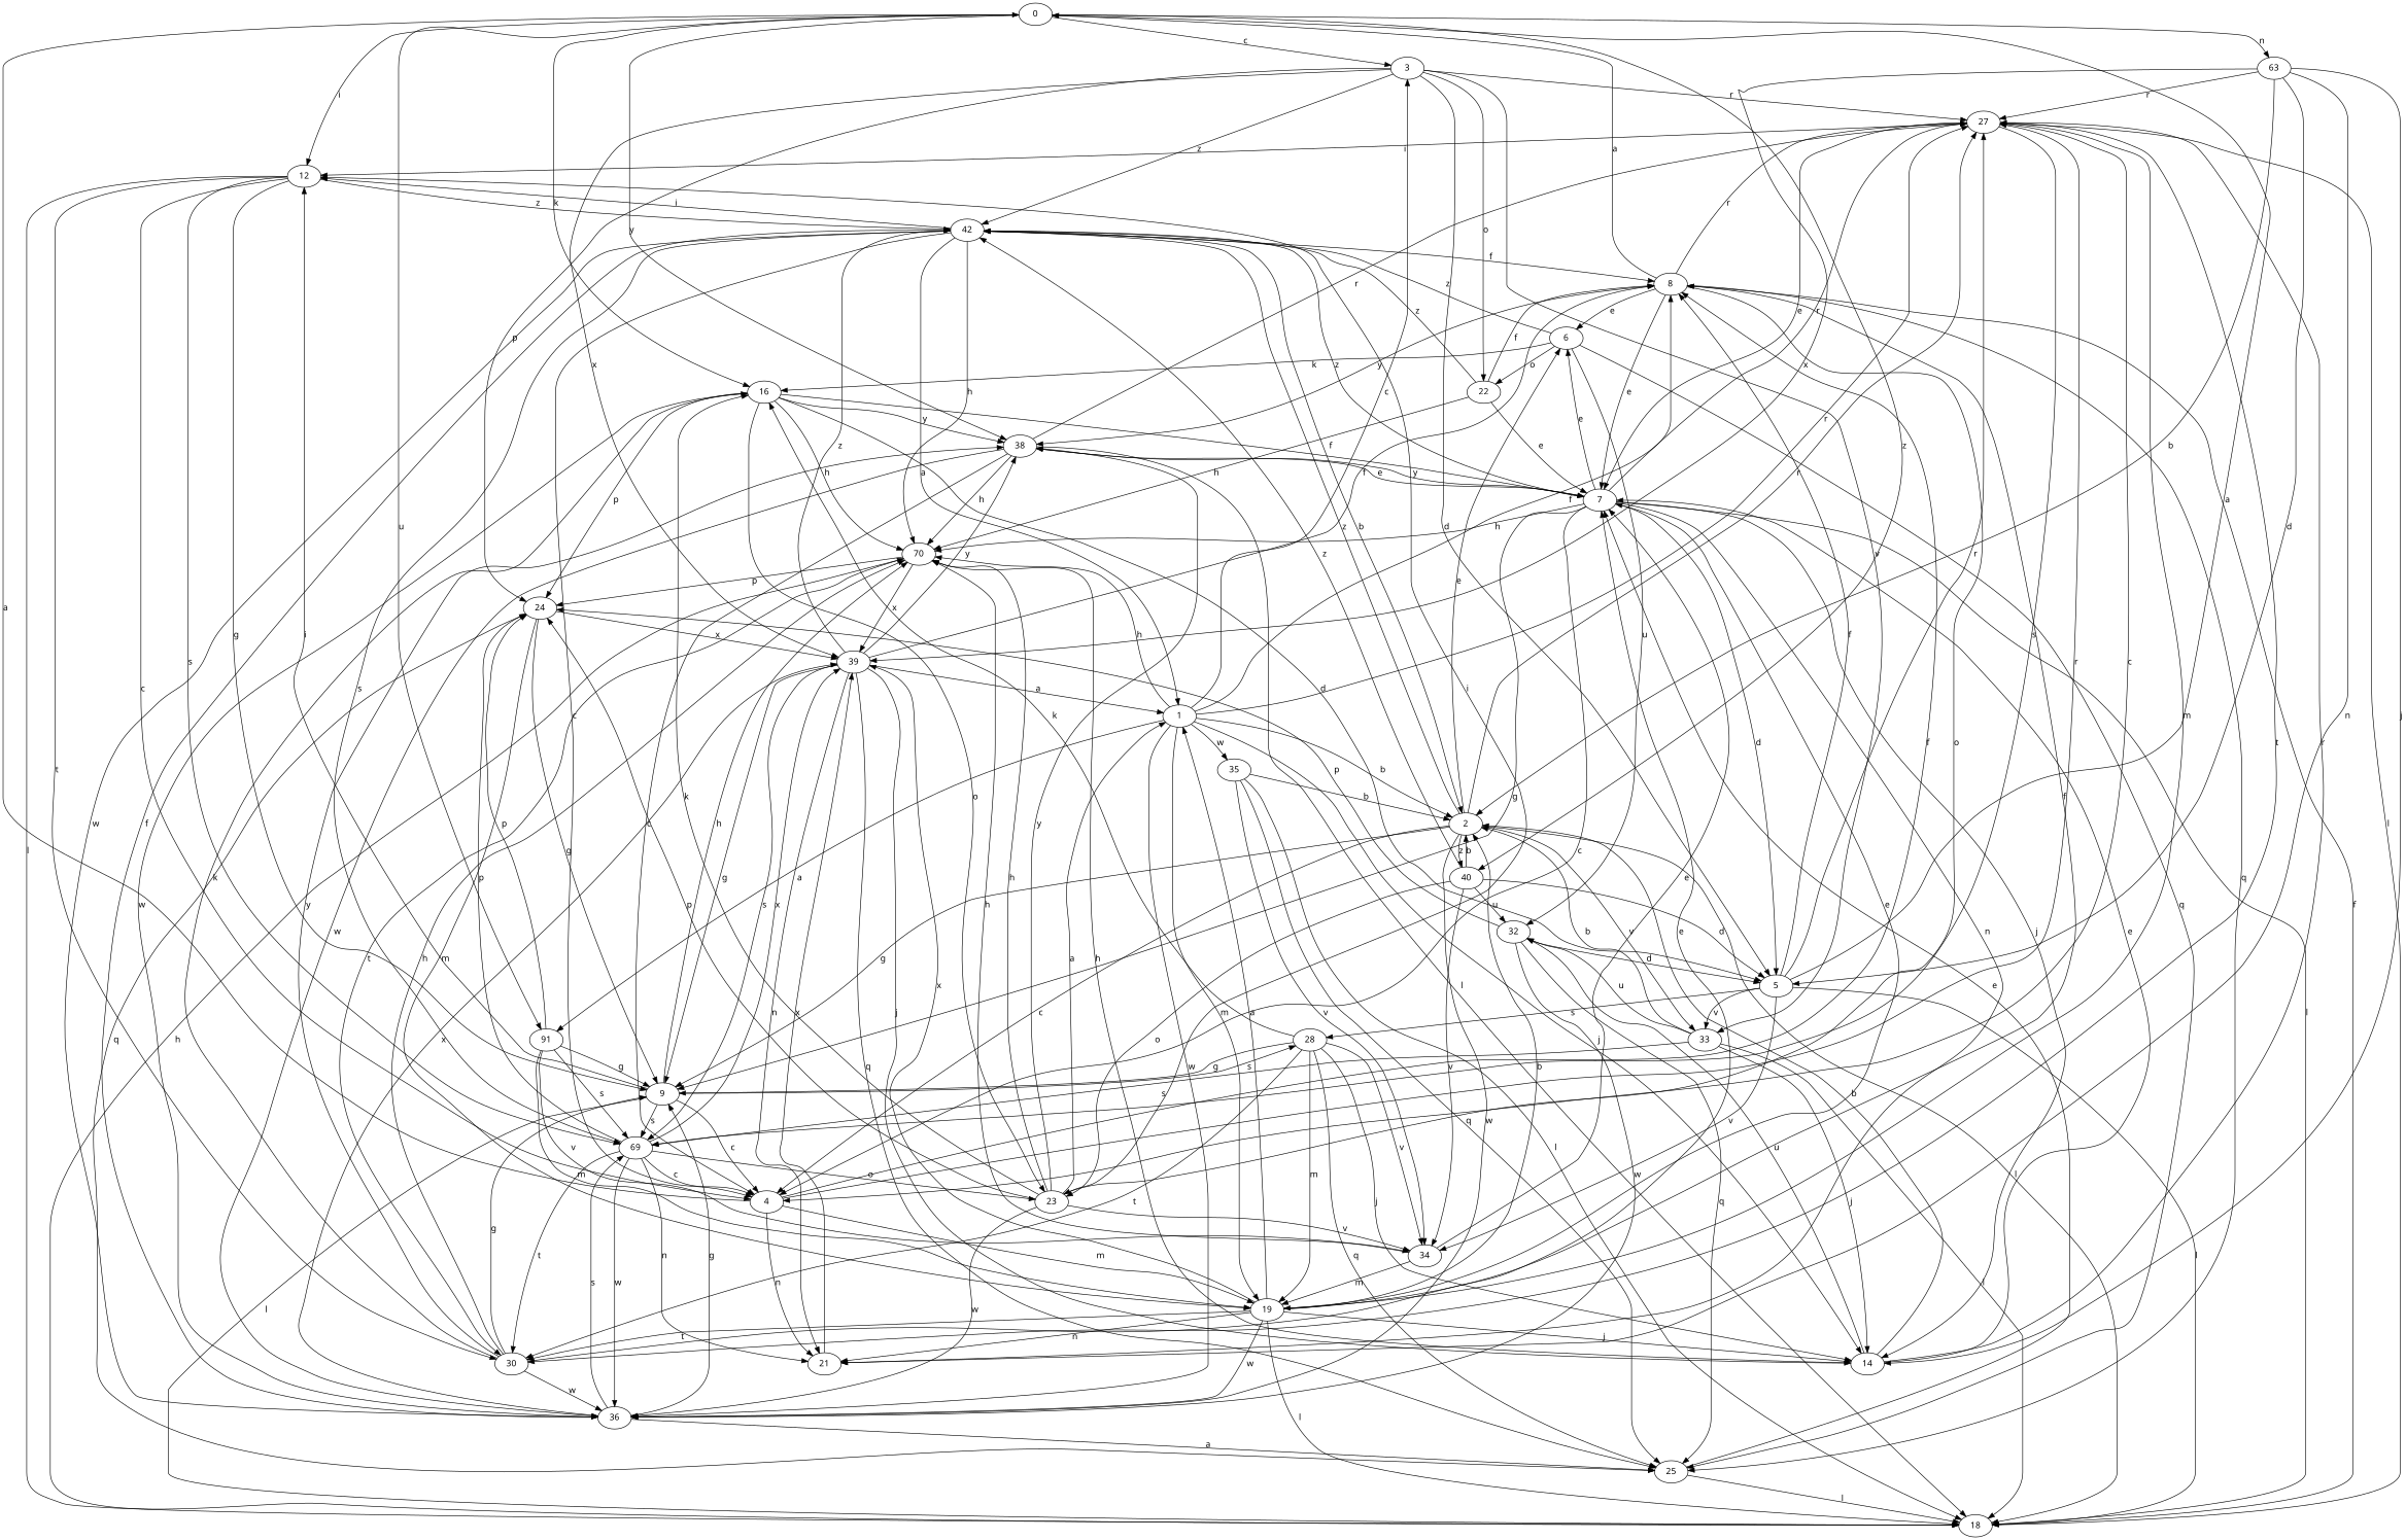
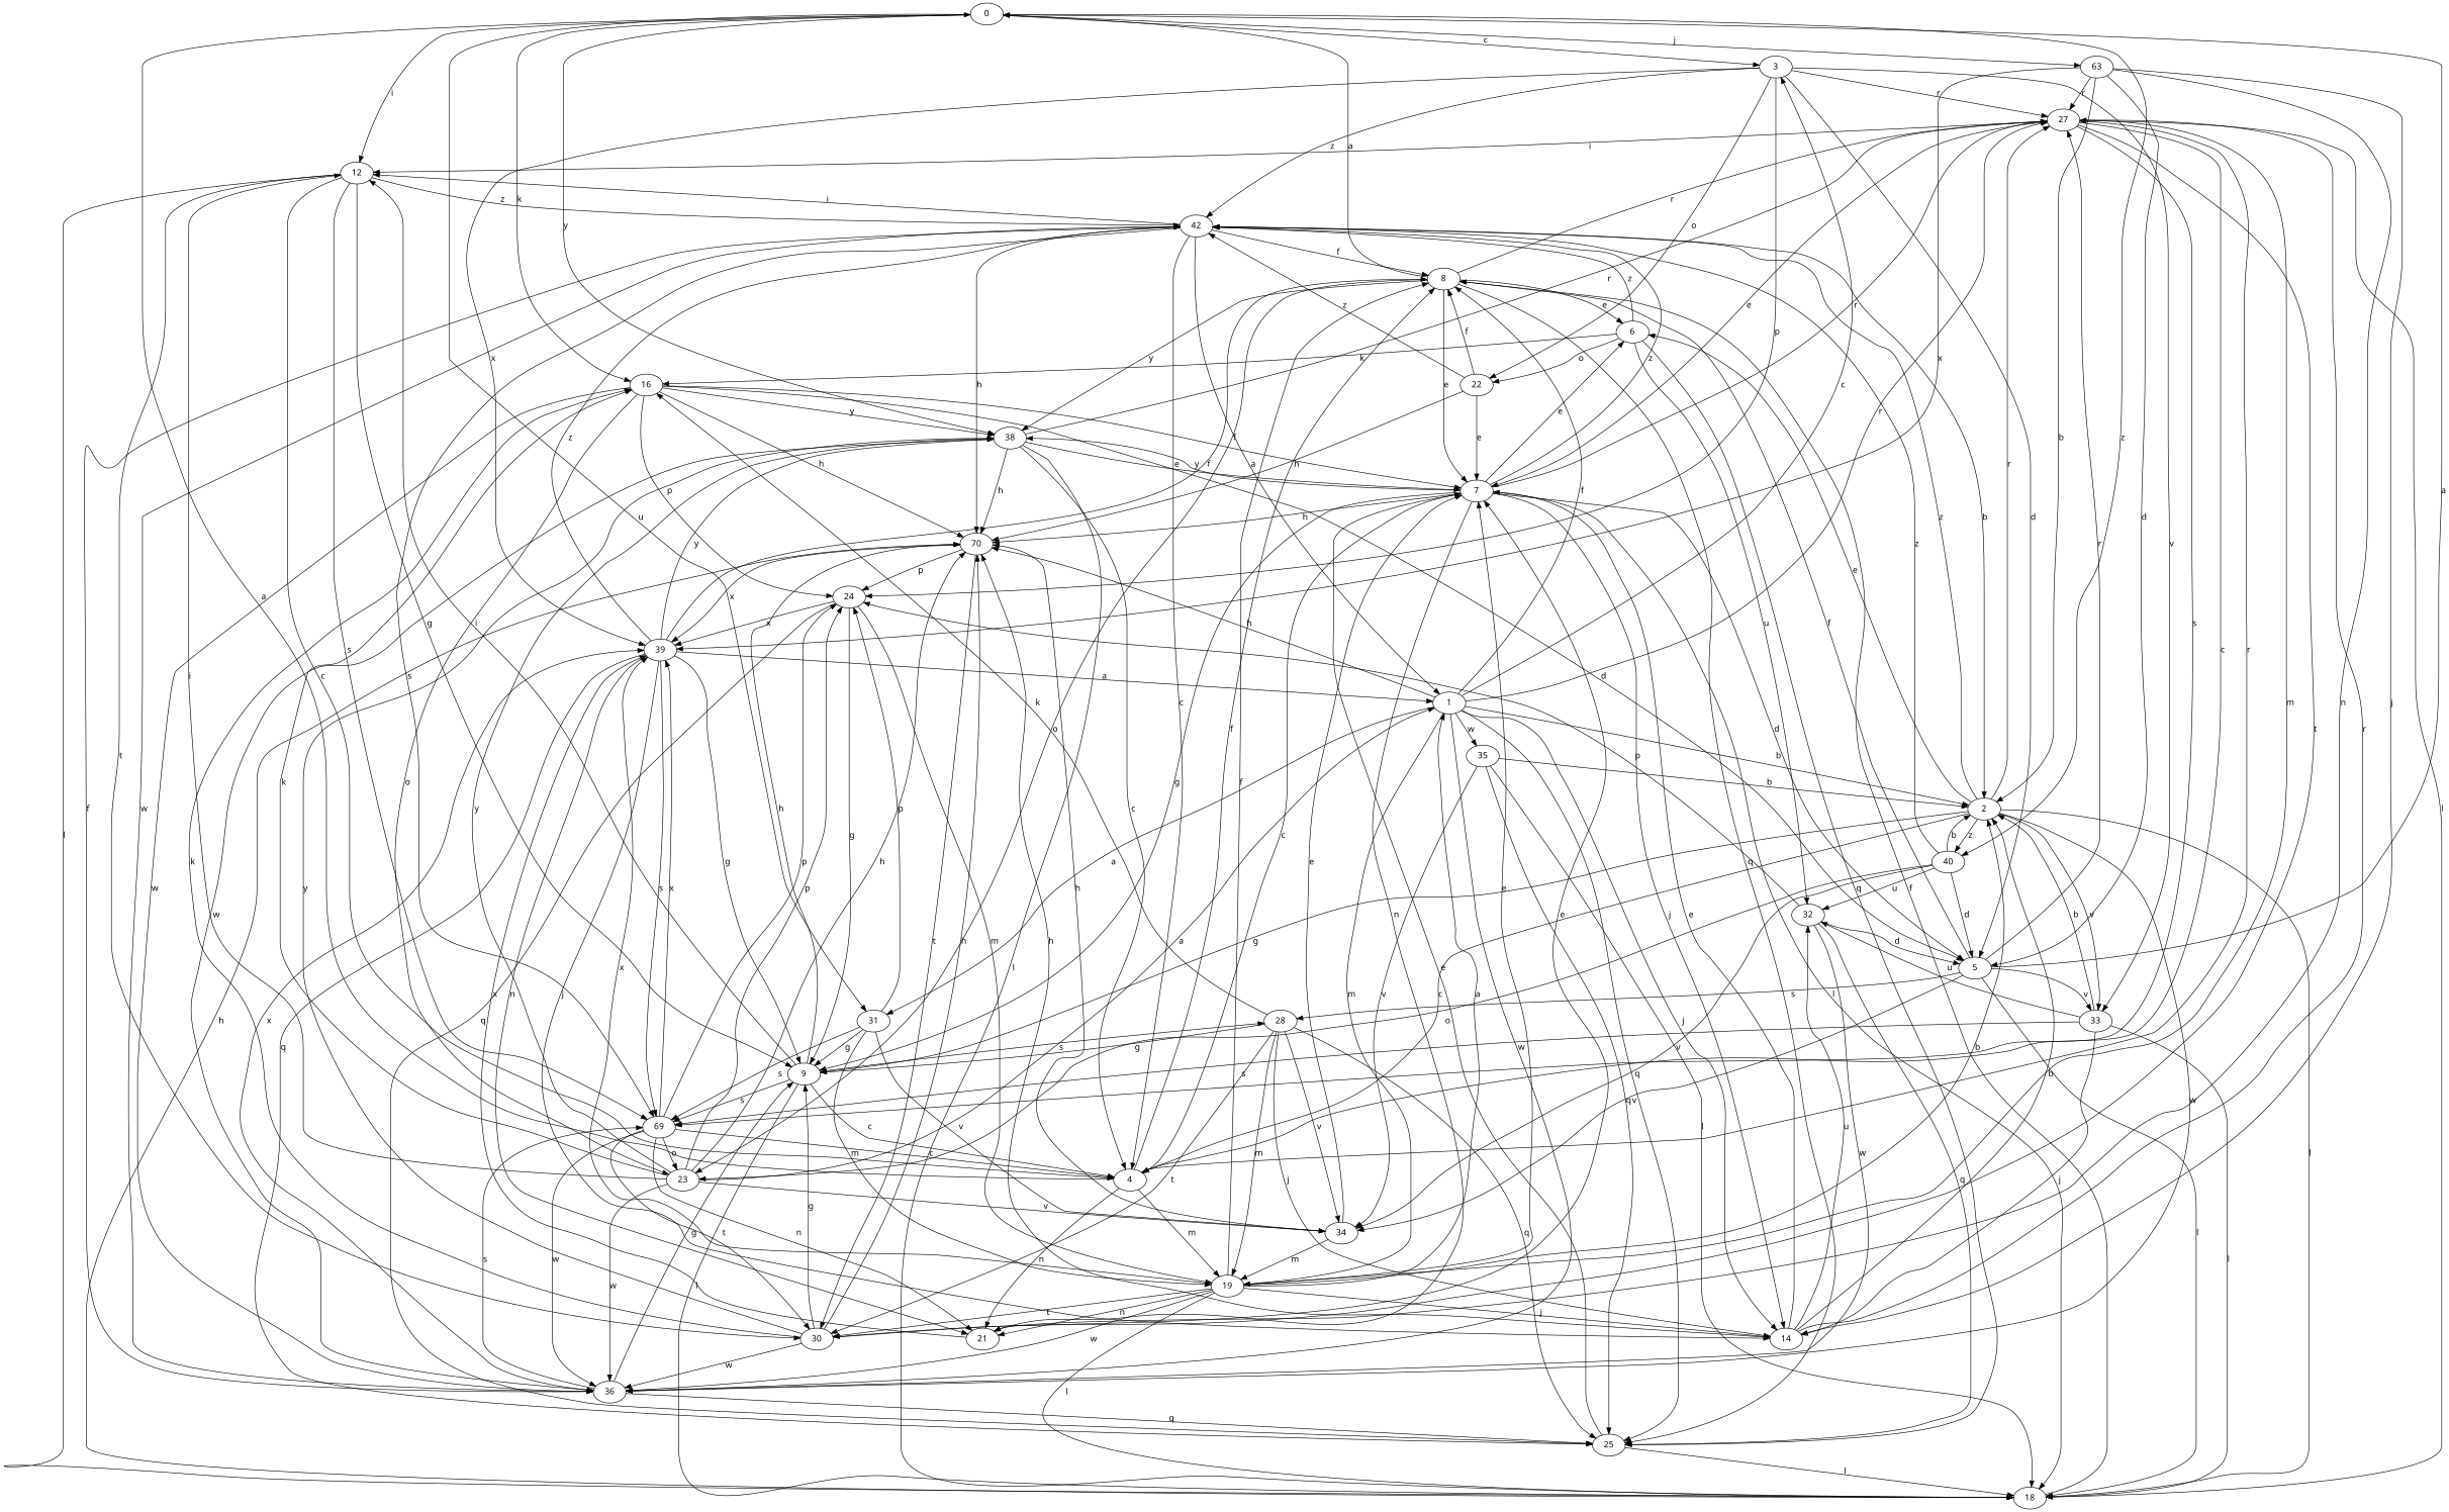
  strict digraph {
    fontname="Noto Sans"
    node [fontname="Noto Sans"]
    edge [fontname="Noto Sans"]
    0
    3
    12
    n4 [label=63]
    16
-   31 [label=91]
+   31
    38
    40
    27
    33
    42
    5
    22
    24
    n15 [label=39]
    4
    9
    18
    n19 [label=69]
    30
    2
    14
    21
    n24 [label=70]
    36
    7
    23
    19
    34
    32
    1
    8
    25
    35
    6
    28
    0 -> 3 [label=c]
    0 -> 12 [label=i]
-   0 -> n4 [label=n]
+   0 -> n4 [label=j]
    0 -> 16 [label=k]
    0 -> 31 [label=u]
    0 -> 38 [label=y]
    0 -> 40 [label=z]
    3 -> 27 [label=r]
    3 -> 33 [label=v]
    3 -> 42 [label=z]
    3 -> 5 [label=d]
    3 -> 22 [label=o]
    3 -> 24 [label=p]
    3 -> n15 [label=x]
    12 -> 42 [label=z]
    12 -> 4 [label=c]
    12 -> 9 [label=g]
    12 -> 18 [label=l]
    12 -> n19 [label=s]
    12 -> 30 [label=t]
    n4 -> 27 [label=r]
    n4 -> 5 [label=d]
    n4 -> n15 [label=x]
    n4 -> 2 [label=b]
    n4 -> 14 [label=j]
    n4 -> 21 [label=n]
    16 -> 38 [label=y]
    16 -> 5 [label=d]
    16 -> 24 [label=p]
    16 -> n24 [label=h]
    16 -> 36 [label=w]
    16 -> 7 [label=f]
    16 -> 23 [label=o]
    31 -> 24 [label=p]
    31 -> 9 [label=g]
    31 -> n19 [label=s]
    31 -> 19 [label=m]
    31 -> 34 [label=v]
    38 -> 27 [label=r]
    38 -> 4 [label=c]
    38 -> 18 [label=l]
    38 -> n24 [label=h]
    38 -> 36 [label=w]
    38 -> 7 [label=e]
    40 -> 42 [label=z]
    40 -> 5 [label=d]
    40 -> 2 [label=b]
    40 -> 23 [label=o]
    40 -> 34 [label=v]
    40 -> 32 [label=u]
    27 -> 12 [label=i]
    27 -> 4 [label=c]
    27 -> 18 [label=l]
    27 -> n19 [label=s]
    27 -> 30 [label=t]
    27 -> 7 [label=e]
    27 -> 19 [label=m]
    33 -> 18 [label=l]
    33 -> n19 [label=s]
    33 -> 2 [label=b]
    33 -> 14 [label=j]
    33 -> 32 [label=u]
    42 -> 12 [label=i]
    42 -> 4 [label=c]
    42 -> n19 [label=s]
    42 -> 2 [label=b]
    42 -> n24 [label=h]
    42 -> 36 [label=w]
    42 -> 1 [label=a]
    42 -> 8 [label=f]
    5 -> 0 [label=a]
    5 -> 27 [label=r]
    5 -> 33 [label=v]
    5 -> 18 [label=l]
    5 -> 34 [label=v]
    5 -> 8 [label=f]
    5 -> 28 [label=s]
    22 -> 42 [label=z]
    22 -> n24 [label=h]
    22 -> 7 [label=e]
    22 -> 8 [label=f]
    24 -> n15 [label=x]
    24 -> 9 [label=g]
    24 -> 19 [label=m]
    24 -> 25 [label=q]
    n15 -> 38 [label=y]
    n15 -> 42 [label=z]
    n15 -> 9 [label=g]
    n15 -> n19 [label=s]
    n15 -> 14 [label=j]
    n15 -> 21 [label=n]
    n15 -> 1 [label=a]
    n15 -> 8 [label=f]
    n15 -> 25 [label=q]
    4 -> 0 [label=a]
    4 -> 27 [label=r]
    4 -> 21 [label=n]
    4 -> 19 [label=m]
    4 -> 8 [label=f]
    9 -> 12 [label=i]
    9 -> 4 [label=c]
    9 -> 18 [label=l]
    9 -> n19 [label=s]
    9 -> n24 [label=h]
    9 -> 28 [label=s]
    18 -> n24 [label=h]
    18 -> 8 [label=f]
    n19 -> 24 [label=p]
    n19 -> n15 [label=x]
    n19 -> 4 [label=c]
    n19 -> 30 [label=t]
    n19 -> 21 [label=n]
    n19 -> 36 [label=w]
    n19 -> 23 [label=o]
    30 -> 16 [label=k]
    30 -> 38 [label=y]
    30 -> 9 [label=g]
    30 -> n24 [label=h]
    30 -> 36 [label=w]
    30 -> 7 [label=e]
    2 -> 40 [label=z]
    2 -> 27 [label=r]
    2 -> 33 [label=v]
    2 -> 42 [label=z]
    2 -> 4 [label=c]
    2 -> 9 [label=g]
    2 -> 18 [label=l]
    2 -> 36 [label=w]
    2 -> 6 [label=e]
    14 -> 27 [label=r]
    14 -> 2 [label=b]
    14 -> n24 [label=h]
    14 -> 7 [label=e]
    14 -> 32 [label=u]
    21 -> n15 [label=x]
    n24 -> 24 [label=p]
    n24 -> n15 [label=x]
    n24 -> 30 [label=t]
    36 -> 42 [label=f]
    36 -> n15 [label=x]
    36 -> 9 [label=g]
    36 -> n19 [label=s]
-   36 -> 25 [label=a]
+   36 -> 25 [label=q]
    7 -> 38 [label=y]
    7 -> 27 [label=r]
    7 -> 42 [label=z]
    7 -> 5 [label=d]
    7 -> 4 [label=c]
    7 -> 9 [label=g]
    7 -> 18 [label=l]
    7 -> 14 [label=j]
    7 -> 21 [label=n]
    7 -> n24 [label=h]
    7 -> 6 [label=e]
    23 -> 12 [label=i]
    23 -> 16 [label=k]
    23 -> 38 [label=y]
    23 -> 24 [label=p]
    23 -> n24 [label=h]
    23 -> 36 [label=w]
    23 -> 34 [label=v]
    23 -> 1 [label=a]
    19 -> n15 [label=x]
    19 -> 18 [label=l]
    19 -> 30 [label=t]
    19 -> 2 [label=b]
    19 -> 14 [label=j]
    19 -> 21 [label=n]
    19 -> 36 [label=w]
    19 -> 7 [label=e]
    19 -> 1 [label=a]
    19 -> 8 [label=f]
    34 -> n24 [label=h]
    34 -> 7 [label=e]
    34 -> 19 [label=m]
    32 -> 5 [label=d]
    32 -> 24 [label=p]
    32 -> 36 [label=w]
    32 -> 25 [label=q]
    1 -> 3 [label=c]
    1 -> 31 [label=a]
    1 -> 27 [label=r]
    1 -> 2 [label=b]
    1 -> 14 [label=j]
    1 -> n24 [label=h]
    1 -> 36 [label=w]
    1 -> 19 [label=m]
    1 -> 8 [label=f]
+   1 -> 25 [label=q]
    1 -> 35 [label=w]
    8 -> 0 [label=a]
    8 -> 38 [label=y]
    8 -> 27 [label=r]
    8 -> 7 [label=e]
    8 -> 23 [label=o]
    8 -> 25 [label=q]
    8 -> 6 [label=e]
    25 -> 18 [label=l]
    25 -> 7 [label=e]
    35 -> 18 [label=l]
    35 -> 2 [label=b]
    35 -> 34 [label=v]
    35 -> 25 [label=q]
    6 -> 16 [label=k]
    6 -> 42 [label=z]
    6 -> 22 [label=o]
    6 -> 32 [label=u]
    6 -> 25 [label=q]
    28 -> 16 [label=k]
    28 -> 9 [label=g]
    28 -> 30 [label=t]
    28 -> 14 [label=j]
    28 -> 19 [label=m]
    28 -> 34 [label=v]
    28 -> 25 [label=q]
  }
